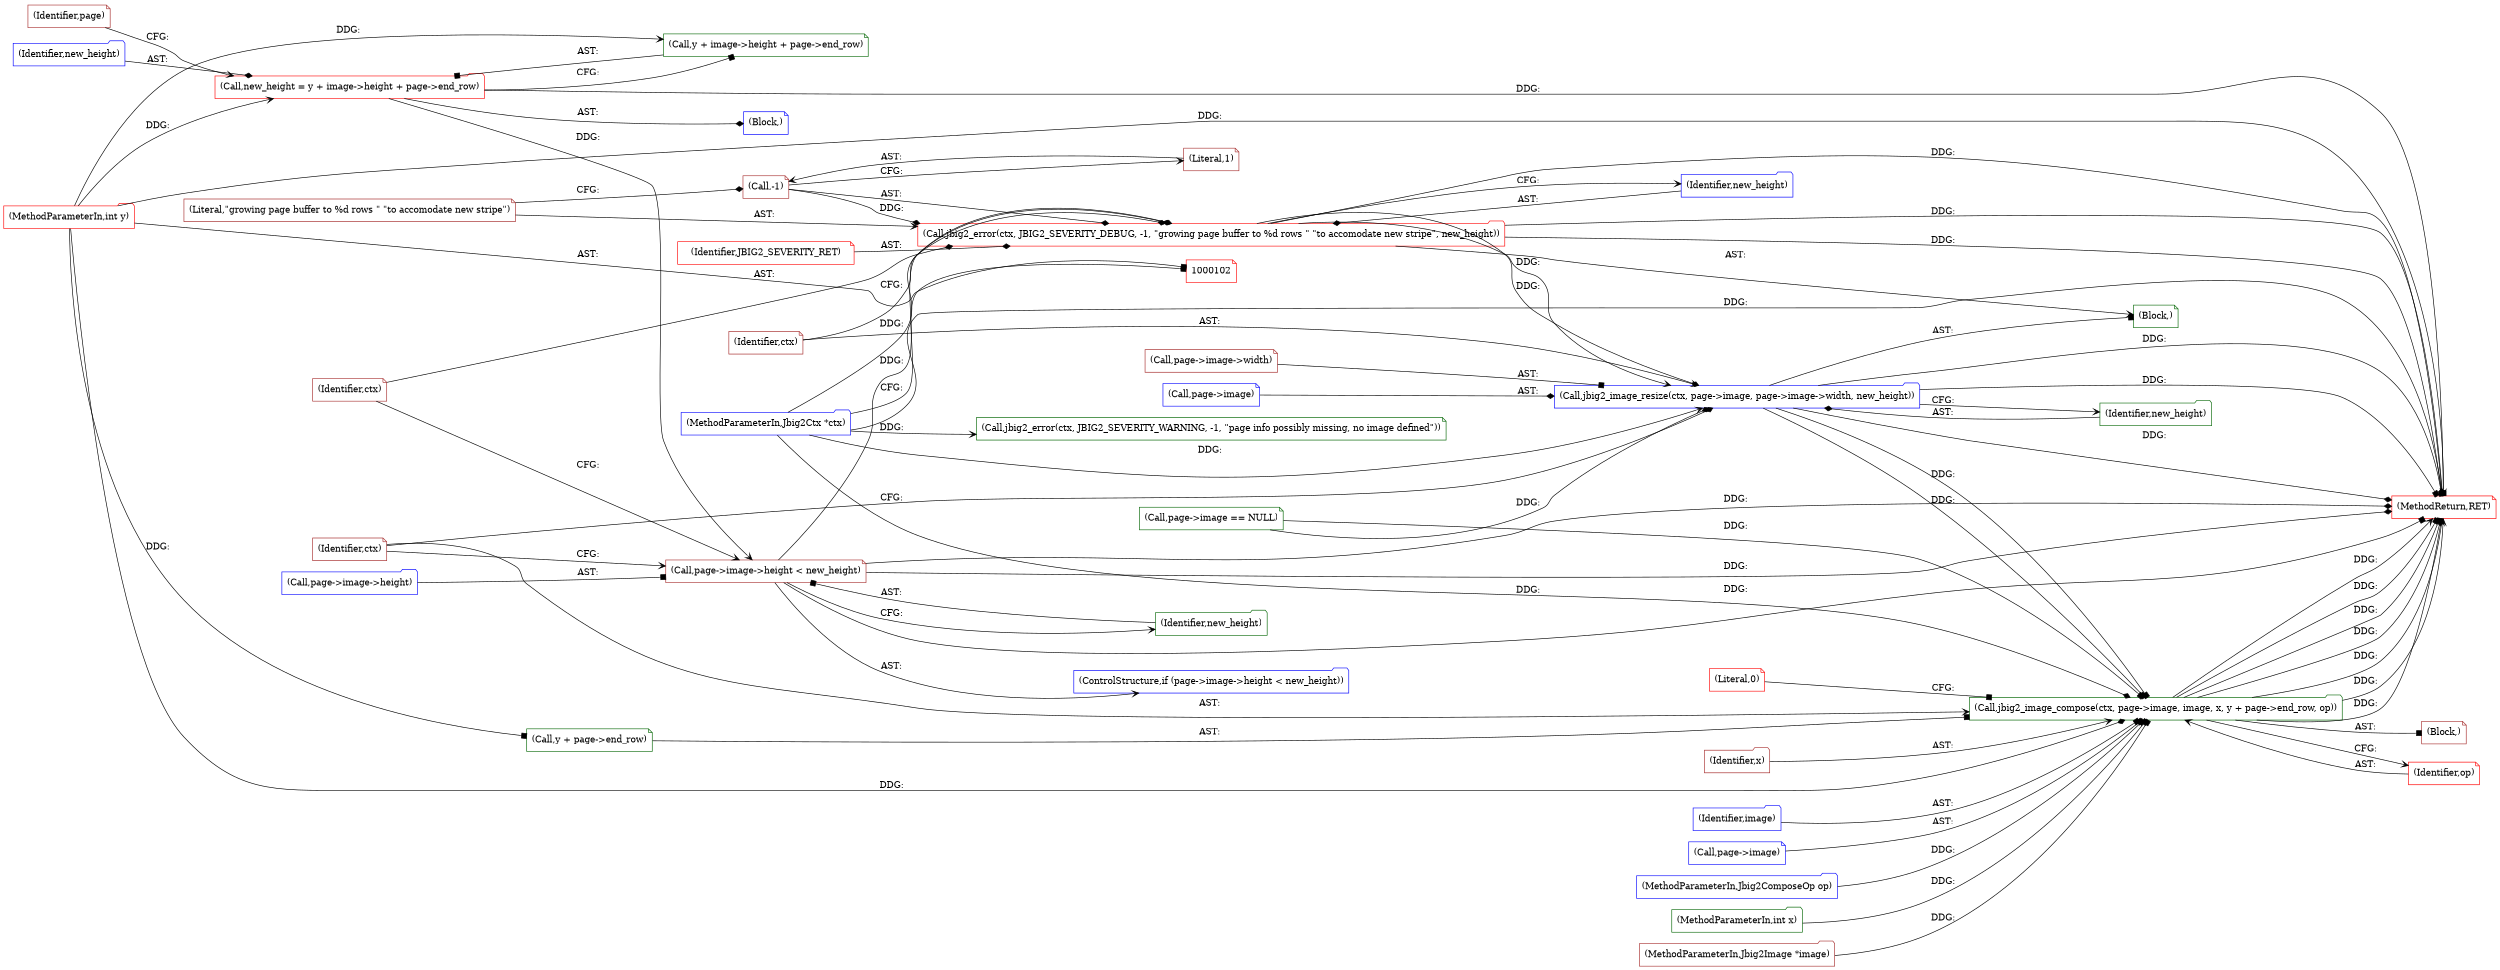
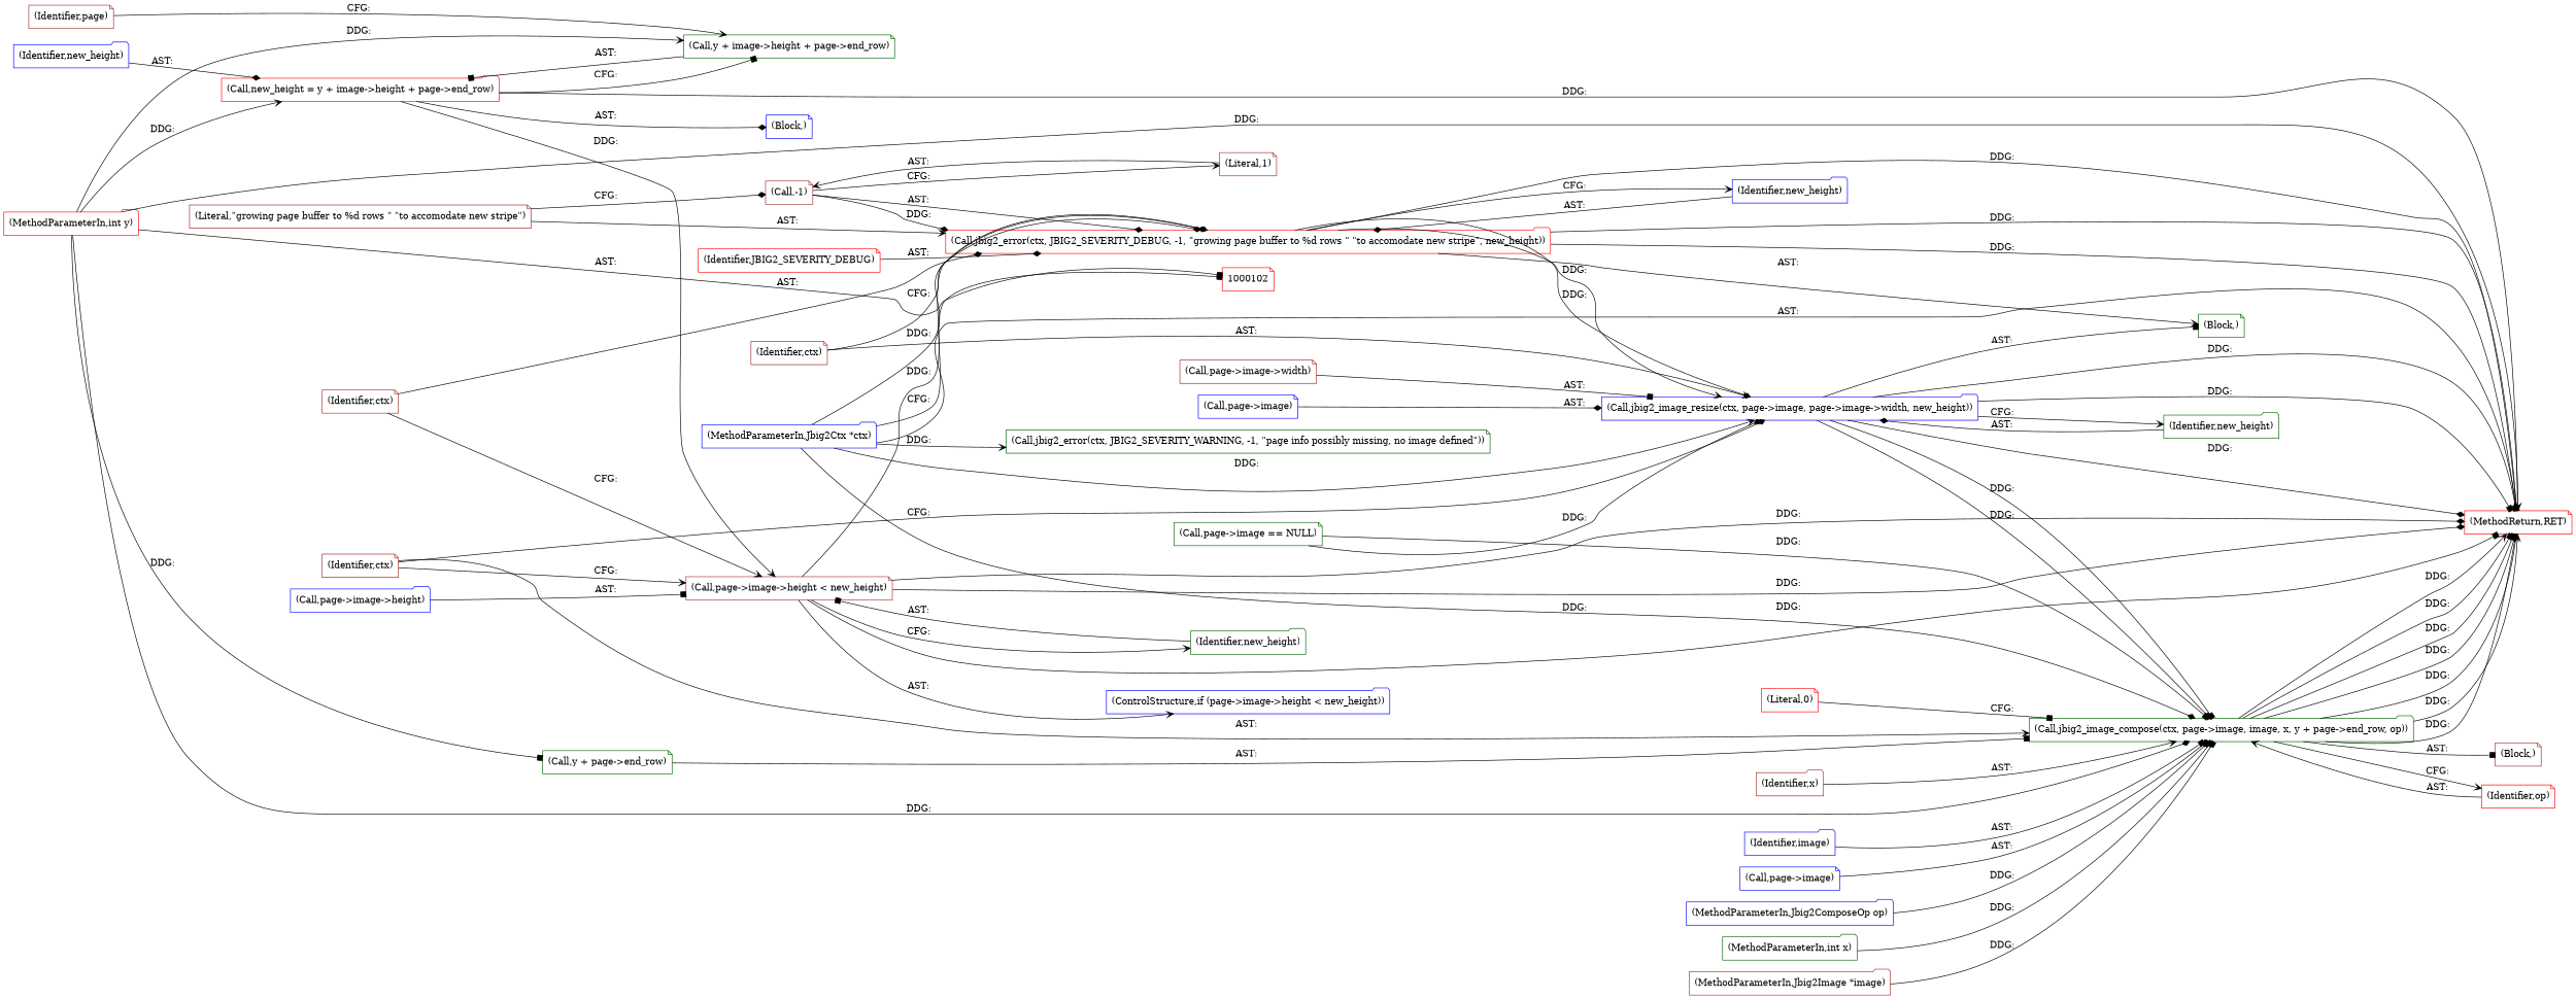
  digraph {
    rankdir=LR
    node [color=brown shape=note]
    edge [arrowhead=vee]
    n1 [color=red label="(Call,jbig2_error(ctx, JBIG2_SEVERITY_DEBUG, -1, \"growing page buffer to %d rows \" \"to accomodate new stripe\", new_height))" shape=folder]
    n2 [color=blue label="(Call,jbig2_image_resize(ctx, page->image, page->image->width, new_height))" shape=folder]
    n3 [color=darkgreen label="(Block,)"]
    n4 [color=red label="(MethodReturn,RET)"]
    n5 [color=blue label="(Identifier,new_height)" shape=folder]
    n6 [color=darkgreen label="(Call,jbig2_image_compose(ctx, page->image, image, x, y + page->end_row, op))" shape=folder]
    n7 [color=darkgreen label="(Identifier,new_height)" shape=folder]
    n8 [color=blue label="(MethodParameterIn,Jbig2Ctx *ctx)" shape=folder]
    n9 [color=darkgreen label="(Call,jbig2_error(ctx, JBIG2_SEVERITY_WARNING, -1, \"page info possibly missing, no image defined\"))"]
    1000102 [color=red]
    n11 [label="(Block,)"]
    n12 [color=red label="(Identifier,op)"]
    n13 [label="(Call,-1)"]
    n14 [label="(Literal,1)"]
    n15 [label="(Call,page->image->height < new_height)"]
    n16 [color=blue label="(ControlStructure,if (page->image->height < new_height))" shape=folder]
    n17 [color=darkgreen label="(Identifier,new_height)" shape=folder]
    n18 [color=red label="(Call,new_height = y + image->height + page->end_row)" shape=folder]
    n19 [color=darkgreen label="(Call,y + image->height + page->end_row)"]
    n20 [color=blue label="(Block,)"]
    n21 [color=red label="(MethodParameterIn,int y)" shape=folder]
    n22 [color=darkgreen label="(Call,y + page->end_row)"]
    n23 [label="(Identifier,x)" shape=folder]
    n24 [label="(Call,page->image->width)"]
    n25 [color=blue label="(Identifier,image)" shape=folder]
    n26 [label="(Identifier,ctx)"]
    n27 [color=blue label="(Call,page->image)"]
    n28 [color=blue label="(MethodParameterIn,Jbig2ComposeOp op)" shape=folder]
    n29 [label="(Identifier,ctx)"]
    n30 [label="(Identifier,ctx)"]
    n31 [color=blue label="(Call,page->image->height)" shape=folder]
-   n32 [color=red label="(Identifier,JBIG2_SEVERITY_RET)"]
+   n32 [color=red label="(Identifier,JBIG2_SEVERITY_DEBUG)"]
    n33 [color=blue label="(Call,page->image)"]
    n34 [color=blue label="(Identifier,new_height)" shape=folder]
    n35 [label="(Identifier,page)"]
    n36 [label="(Literal,\"growing page buffer to %d rows \" \"to accomodate new stripe\")"]
    n37 [color=darkgreen label="(MethodParameterIn,int x)" shape=folder]
    n38 [label="(MethodParameterIn,Jbig2Image *image)" shape=folder]
    n39 [color=red label="(Literal,0)"]
    n40 [color=darkgreen label="(Call,page->image == NULL)"]
    n1 -> n2 [arrowhead=diamond label="DDG: "]
    n1 -> n2 [label="DDG: "]
    n1 -> n3 [label="AST: "]
    n1 -> n4 [arrowhead=box label="DDG: "]
    n1 -> n4 [arrowhead=diamond label="DDG: "]
    n1 -> n4 [arrowhead=diamond label="DDG: "]
    n1 -> n5 [label="CFG: "]
    n2 -> n3 [arrowhead=box label="AST: "]
    n2 -> n4 [arrowhead=diamond label="DDG: "]
    n2 -> n4 [arrowhead=box label="DDG: "]
    n2 -> n4 [arrowhead=box label="DDG: "]
    n2 -> n6 [arrowhead=box label="DDG: "]
    n2 -> n6 [arrowhead=box label="DDG: "]
    n2 -> n7 [label="CFG: "]
    n5 -> n1 [arrowhead=diamond label="AST: "]
    n6 -> n4 [arrowhead=box label="DDG: "]
    n6 -> n4 [label="DDG: "]
    n6 -> n4 [label="DDG: "]
    n6 -> n4 [arrowhead=diamond label="DDG: "]
    n6 -> n4 [label="DDG: "]
    n6 -> n4 [arrowhead=box label="DDG: "]
    n6 -> n4 [arrowhead=box label="DDG: "]
    n6 -> n11 [arrowhead=box label="AST: "]
    n6 -> n12 [label="CFG: "]
    n7 -> n2 [arrowhead=diamond label="AST: "]
    n8 -> n1 [arrowhead=diamond label="DDG: "]
    n8 -> n2 [label="DDG: "]
-   n8 -> n4 [arrowhead=diamond label="DDG: "]
+   n8 -> n4 [arrowhead=diamond label="AST: "]
    n8 -> n6 [arrowhead=diamond label="DDG: "]
    n8 -> n9 [label="DDG: "]
    n8 -> 1000102 [arrowhead=box label="CFG: "]
    n12 -> n6 [label="AST: "]
    n13 -> n1 [arrowhead=diamond label="AST: "]
    n13 -> n1 [arrowhead=diamond label="DDG: "]
    n13 -> n14 [label="CFG: "]
    n14 -> n13 [label="AST: "]
    n15 -> n1 [arrowhead=diamond label="DDG: "]
    n15 -> n4 [arrowhead=box label="DDG: "]
    n15 -> n4 [arrowhead=diamond label="DDG: "]
    n15 -> n4 [arrowhead=diamond label="DDG: "]
    n15 -> n16 [label="AST: "]
    n15 -> n17 [label="CFG: "]
    n17 -> n15 [arrowhead=box label="AST: "]
    n18 -> n4 [label="DDG: "]
    n18 -> n15 [label="DDG: "]
    n18 -> n19 [arrowhead=box label="CFG: "]
    n18 -> n20 [arrowhead=diamond label="AST: "]
    n19 -> n18 [arrowhead=box label="AST: "]
-   n21 -> n4 [arrowhead=box label="DDG: "]
+   n21 -> n4 [label="DDG: "]
    n21 -> n6 [arrowhead=diamond label="DDG: "]
    n21 -> 1000102 [arrowhead=box label="AST: "]
    n21 -> n18 [label="DDG: "]
    n21 -> n19 [label="DDG: "]
    n21 -> n22 [arrowhead=box label="DDG: "]
    n22 -> n6 [arrowhead=box label="AST: "]
    n23 -> n6 [label="AST: "]
    n24 -> n2 [arrowhead=box label="AST: "]
    n25 -> n6 [arrowhead=box label="AST: "]
    n26 -> n2 [arrowhead=diamond label="CFG: "]
    n26 -> n6 [label="AST: "]
    n26 -> n15 [label="CFG: "]
    n27 -> n6 [arrowhead=box label="AST: "]
    n28 -> n6 [arrowhead=box label="DDG: "]
    n29 -> n1 [arrowhead=diamond label="AST: "]
    n29 -> n15 [label="CFG: "]
    n30 -> n1 [arrowhead=diamond label="CFG: "]
    n30 -> n2 [label="AST: "]
    n31 -> n15 [arrowhead=box label="AST: "]
    n32 -> n1 [arrowhead=diamond label="AST: "]
    n33 -> n2 [arrowhead=diamond label="AST: "]
    n34 -> n18 [arrowhead=diamond label="AST: "]
-   n35 -> n18 [label="CFG: "]
+   n35 -> n19 [label="CFG: "]
    n36 -> n1 [label="AST: "]
    n36 -> n13 [arrowhead=diamond label="CFG: "]
    n37 -> n6 [arrowhead=box label="DDG: "]
    n38 -> n6 [arrowhead=box label="DDG: "]
    n39 -> n6 [arrowhead=box label="CFG: "]
    n40 -> n2 [arrowhead=diamond label="DDG: "]
    n40 -> n6 [arrowhead=box label="DDG: "]
  }
